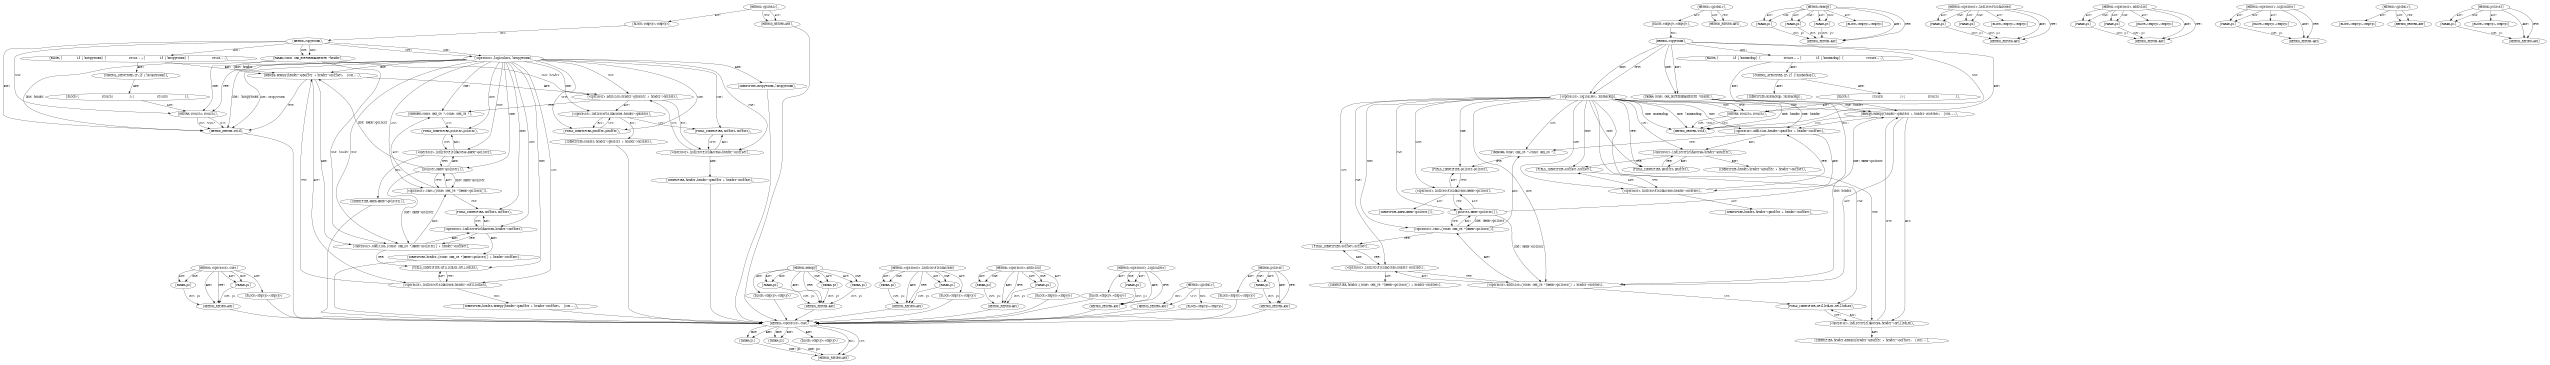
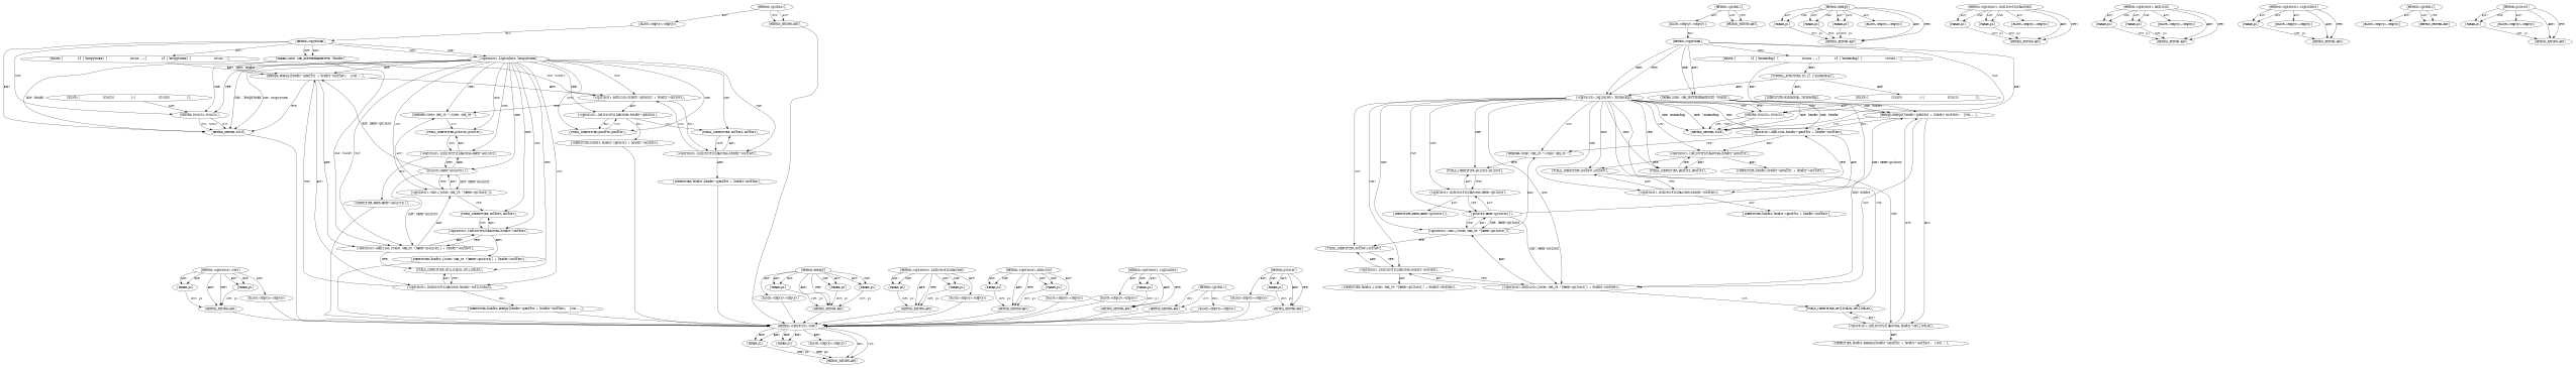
  digraph {
    fontname="Courier Prime"
    node [fontname="Courier Prime"]
    edge [fontname="Courier Prime"]
    n1 [label=<(METHOD,&lt;operator&gt;.cast)>]
    n2 [label=<(PARAM,p1)>]
    n3 [label=<(PARAM,p2)>]
    n4 [label=<(BLOCK,&lt;empty&gt;,&lt;empty&gt;)>]
    n5 [label=<(METHOD_RETURN,ANY)>]
    n6 [label=<(METHOD,&lt;global&gt;)<SUB>1</SUB>>]
    n7 [label=<(BLOCK,&lt;empty&gt;,&lt;empty&gt;)<SUB>1</SUB>>]
    n8 [label=<(METHOD_RETURN,ANY)<SUB>1</SUB>>]
    n9 [label=<(METHOD,CopyToOMX)<SUB>1</SUB>>]
    n10 [label=<(PARAM,const OMX_BUFFERHEADERTYPE *header)<SUB>1</SUB>>]
    n11 [label=<(BLOCK,{         if (!mIsBackup) {              return...,{         if (!mIsBackup) {              return...)<SUB>1</SUB>>]
    n12 [label=<(&lt;operator&gt;.logicalNot,!mIsBackup)<SUB>2</SUB>>]
    n13 [label=<(RETURN,return;,return;)<SUB>3</SUB>>]
    n14 [label=<(METHOD_RETURN,void)<SUB>1</SUB>>]
    n15 [label=<(memcpy,memcpy(header-&gt;pBuffer + header-&gt;nOffset,  (con...)<SUB>6</SUB>>]
    n16 [label=<(&lt;operator&gt;.addition,header-&gt;pBuffer + header-&gt;nOffset)<SUB>6</SUB>>]
    n17 [label=<(&lt;operator&gt;.addition,(const OMX_U8 *)mMem-&gt;pointer() + header-&gt;nOffset)<SUB>7</SUB>>]
    n18 [label=<(CONTROL_STRUCTURE,IF,if (!mIsBackup))<SUB>2</SUB>>]
    n19 [label=<(&lt;operator&gt;.indirectFieldAccess,header-&gt;pBuffer)<SUB>6</SUB>>]
    n20 [label=<(FIELD_IDENTIFIER,pBuffer,pBuffer)<SUB>6</SUB>>]
    n21 [label=<(&lt;operator&gt;.indirectFieldAccess,header-&gt;nOffset)<SUB>6</SUB>>]
    n22 [label=<(FIELD_IDENTIFIER,nOffset,nOffset)<SUB>6</SUB>>]
    n23 [label=<(&lt;operator&gt;.cast,(const OMX_U8 *)mMem-&gt;pointer())<SUB>7</SUB>>]
    n24 [label=<(UNKNOWN,const OMX_U8 *,const OMX_U8 *)<SUB>7</SUB>>]
    n25 [label=<(pointer,mMem-&gt;pointer())<SUB>7</SUB>>]
    n26 [label=<(&lt;operator&gt;.indirectFieldAccess,mMem-&gt;pointer)<SUB>7</SUB>>]
    n27 [label=<(FIELD_IDENTIFIER,pointer,pointer)<SUB>7</SUB>>]
    n28 [label=<(&lt;operator&gt;.indirectFieldAccess,header-&gt;nOffset)<SUB>7</SUB>>]
    n29 [label=<(FIELD_IDENTIFIER,nOffset,nOffset)<SUB>7</SUB>>]
    n30 [label=<(&lt;operator&gt;.indirectFieldAccess,header-&gt;nFilledLen)<SUB>8</SUB>>]
    n31 [label=<(FIELD_IDENTIFIER,nFilledLen,nFilledLen)<SUB>8</SUB>>]
    n32 [label=<(BLOCK,{              return;          },{              return;          })<SUB>2</SUB>>]
    n33 [label=<(IDENTIFIER,mIsBackup,!mIsBackup)<SUB>2</SUB>>]
    n34 [label=<(IDENTIFIER,header,header-&gt;pBuffer + header-&gt;nOffset)<SUB>6</SUB>>]
    n35 [label=<(IDENTIFIER,header,header-&gt;pBuffer + header-&gt;nOffset)<SUB>6</SUB>>]
    n36 [label=<(IDENTIFIER,mMem,mMem-&gt;pointer())<SUB>7</SUB>>]
    n37 [label=<(IDENTIFIER,header,(const OMX_U8 *)mMem-&gt;pointer() + header-&gt;nOffset)<SUB>7</SUB>>]
    n38 [label=<(IDENTIFIER,header,memcpy(header-&gt;pBuffer + header-&gt;nOffset,  (con...)<SUB>8</SUB>>]
    n39 [label=<(METHOD,memcpy)>]
    n40 [label=<(PARAM,p1)>]
    n41 [label=<(PARAM,p2)>]
    n42 [label=<(PARAM,p3)>]
    n43 [label=<(BLOCK,&lt;empty&gt;,&lt;empty&gt;)>]
    n44 [label=<(METHOD_RETURN,ANY)>]
    n45 [label=<(METHOD,&lt;operator&gt;.indirectFieldAccess)>]
    n46 [label=<(PARAM,p1)>]
    n47 [label=<(PARAM,p2)>]
    n48 [label=<(BLOCK,&lt;empty&gt;,&lt;empty&gt;)>]
    n49 [label=<(METHOD_RETURN,ANY)>]
    n50 [label=<(METHOD,&lt;operator&gt;.addition)>]
    n51 [label=<(PARAM,p1)>]
    n52 [label=<(PARAM,p2)>]
    n53 [label=<(BLOCK,&lt;empty&gt;,&lt;empty&gt;)>]
    n54 [label=<(METHOD_RETURN,ANY)>]
    n55 [label=<(METHOD,&lt;operator&gt;.logicalNot)>]
    n56 [label=<(PARAM,p1)>]
    n57 [label=<(BLOCK,&lt;empty&gt;,&lt;empty&gt;)>]
    n58 [label=<(METHOD_RETURN,ANY)>]
    n59 [label=<(METHOD,&lt;global&gt;)<SUB>1</SUB>>]
    n60 [label=<(BLOCK,&lt;empty&gt;,&lt;empty&gt;)>]
    n61 [label=<(METHOD_RETURN,ANY)>]
    n62 [label=<(METHOD,pointer)>]
    n63 [label=<(PARAM,p1)>]
    n64 [label=<(BLOCK,&lt;empty&gt;,&lt;empty&gt;)>]
    n65 [label=<(METHOD_RETURN,ANY)>]
    n66 [label=<(METHOD,&lt;operator&gt;.cast)>]
    n67 [label=<(PARAM,p1)>]
    n68 [label=<(PARAM,p2)>]
    n69 [label=<(BLOCK,&lt;empty&gt;,&lt;empty&gt;)>]
    n70 [label=<(METHOD_RETURN,ANY)>]
    n71 [label=<(METHOD,&lt;global&gt;)<SUB>1</SUB>>]
    n72 [label=<(BLOCK,&lt;empty&gt;,&lt;empty&gt;)<SUB>1</SUB>>]
    n73 [label=<(METHOD_RETURN,ANY)<SUB>1</SUB>>]
    n74 [label=<(METHOD,CopyToOMX)<SUB>1</SUB>>]
    n75 [label=<(PARAM,const OMX_BUFFERHEADERTYPE *header)<SUB>1</SUB>>]
    n76 [label=<(BLOCK,{         if (!mCopyToOmx) {              retur...,{         if (!mCopyToOmx) {              retur...)<SUB>1</SUB>>]
    n77 [label=<(&lt;operator&gt;.logicalNot,!mCopyToOmx)<SUB>2</SUB>>]
    n78 [label=<(RETURN,return;,return;)<SUB>3</SUB>>]
    n79 [label=<(METHOD_RETURN,void)<SUB>1</SUB>>]
    n80 [label=<(memcpy,memcpy(header-&gt;pBuffer + header-&gt;nOffset,  (con...)<SUB>6</SUB>>]
    n81 [label=<(&lt;operator&gt;.addition,header-&gt;pBuffer + header-&gt;nOffset)<SUB>6</SUB>>]
    n82 [label=<(&lt;operator&gt;.addition,(const OMX_U8 *)mMem-&gt;pointer() + header-&gt;nOffset)<SUB>7</SUB>>]
-   n83 [label=<(CONTROL_STRUCTURE,IF,if (!mCopyToOmx))<SUB>2</SUB>>]
-   n84 [label=<(IDENTIFIER,mCopyToOmx,!mCopyToOmx)<SUB>2</SUB>>]
    n85 [label=<(&lt;operator&gt;.indirectFieldAccess,header-&gt;pBuffer)<SUB>6</SUB>>]
    n86 [label=<(FIELD_IDENTIFIER,pBuffer,pBuffer)<SUB>6</SUB>>]
    n87 [label=<(&lt;operator&gt;.indirectFieldAccess,header-&gt;nOffset)<SUB>6</SUB>>]
    n88 [label=<(FIELD_IDENTIFIER,nOffset,nOffset)<SUB>6</SUB>>]
    n89 [label=<(&lt;operator&gt;.cast,(const OMX_U8 *)mMem-&gt;pointer())<SUB>7</SUB>>]
    n90 [label=<(UNKNOWN,const OMX_U8 *,const OMX_U8 *)<SUB>7</SUB>>]
    n91 [label=<(pointer,mMem-&gt;pointer())<SUB>7</SUB>>]
    n92 [label=<(&lt;operator&gt;.indirectFieldAccess,mMem-&gt;pointer)<SUB>7</SUB>>]
    n93 [label=<(FIELD_IDENTIFIER,pointer,pointer)<SUB>7</SUB>>]
    n94 [label=<(&lt;operator&gt;.indirectFieldAccess,header-&gt;nOffset)<SUB>7</SUB>>]
    n95 [label=<(FIELD_IDENTIFIER,nOffset,nOffset)<SUB>7</SUB>>]
    n96 [label=<(&lt;operator&gt;.indirectFieldAccess,header-&gt;nFilledLen)<SUB>8</SUB>>]
    n97 [label=<(FIELD_IDENTIFIER,nFilledLen,nFilledLen)<SUB>8</SUB>>]
    n98 [label=<(BLOCK,{              return;          },{              return;          })<SUB>2</SUB>>]
    n99 [label=<(IDENTIFIER,header,header-&gt;pBuffer + header-&gt;nOffset)<SUB>6</SUB>>]
    n100 [label=<(IDENTIFIER,header,header-&gt;pBuffer + header-&gt;nOffset)<SUB>6</SUB>>]
    n101 [label=<(IDENTIFIER,mMem,mMem-&gt;pointer())<SUB>7</SUB>>]
    n102 [label=<(IDENTIFIER,header,(const OMX_U8 *)mMem-&gt;pointer() + header-&gt;nOffset)<SUB>7</SUB>>]
    n103 [label=<(IDENTIFIER,header,memcpy(header-&gt;pBuffer + header-&gt;nOffset,  (con...)<SUB>8</SUB>>]
    n104 [label=<(METHOD,memcpy)>]
    n105 [label=<(PARAM,p1)>]
    n106 [label=<(PARAM,p2)>]
    n107 [label=<(PARAM,p3)>]
    n108 [label=<(BLOCK,&lt;empty&gt;,&lt;empty&gt;)>]
    n109 [label=<(METHOD_RETURN,ANY)>]
    n110 [label=<(METHOD,&lt;operator&gt;.indirectFieldAccess)>]
    n111 [label=<(PARAM,p1)>]
    n112 [label=<(PARAM,p2)>]
    n113 [label=<(BLOCK,&lt;empty&gt;,&lt;empty&gt;)>]
    n114 [label=<(METHOD_RETURN,ANY)>]
    n115 [label=<(METHOD,&lt;operator&gt;.addition)>]
    n116 [label=<(PARAM,p1)>]
    n117 [label=<(PARAM,p2)>]
    n118 [label=<(BLOCK,&lt;empty&gt;,&lt;empty&gt;)>]
    n119 [label=<(METHOD_RETURN,ANY)>]
    n120 [label=<(METHOD,&lt;operator&gt;.logicalNot)>]
    n121 [label=<(PARAM,p1)>]
    n122 [label=<(BLOCK,&lt;empty&gt;,&lt;empty&gt;)>]
    n123 [label=<(METHOD_RETURN,ANY)>]
    n124 [label=<(METHOD,&lt;global&gt;)<SUB>1</SUB>>]
    n125 [label=<(BLOCK,&lt;empty&gt;,&lt;empty&gt;)>]
    n126 [label=<(METHOD_RETURN,ANY)>]
    n127 [label=<(METHOD,pointer)>]
    n128 [label=<(PARAM,p1)>]
    n129 [label=<(BLOCK,&lt;empty&gt;,&lt;empty&gt;)>]
    n130 [label=<(METHOD_RETURN,ANY)>]
    n1 -> n2 [label="AST: "]
    n1 -> n2 [label="DDG: "]
    n1 -> n3 [label="AST: "]
    n1 -> n3 [label="DDG: "]
    n1 -> n4 [label="AST: "]
    n1 -> n5 [label="AST: "]
    n1 -> n5 [label="CFG: "]
    n2 -> n5 [label="DDG: p1"]
    n3 -> n5 [label="DDG: p2"]
    n6 -> n7 [label="AST: "]
    n6 -> n8 [label="AST: "]
    n6 -> n8 [label="CFG: "]
    n7 -> n9 [label="AST: "]
    n9 -> n10 [label="AST: "]
    n9 -> n10 [label="DDG: "]
    n9 -> n11 [label="AST: "]
    n9 -> n12 [label="CFG: "]
    n9 -> n12 [label="DDG: "]
    n9 -> n13 [label="DDG: "]
    n9 -> n14 [label="AST: "]
    n10 -> n14 [label="DDG: header"]
    n10 -> n15 [label="DDG: header"]
    n10 -> n16 [label="DDG: header"]
    n10 -> n17 [label="DDG: header"]
    n11 -> n15 [label="AST: "]
    n11 -> n18 [label="AST: "]
    n12 -> n13 [label="CFG: "]
    n12 -> n13 [label="CDG: "]
    n12 -> n14 [label="DDG: !mIsBackup"]
    n12 -> n14 [label="DDG: mIsBackup"]
    n12 -> n15 [label="CDG: "]
    n12 -> n16 [label="CDG: "]
    n12 -> n17 [label="CDG: "]
    n12 -> n19 [label="CDG: "]
    n12 -> n20 [label="CFG: "]
    n12 -> n20 [label="CDG: "]
    n12 -> n21 [label="CDG: "]
    n12 -> n22 [label="CDG: "]
    n12 -> n23 [label="CDG: "]
    n12 -> n24 [label="CDG: "]
    n12 -> n25 [label="CDG: "]
    n12 -> n26 [label="CDG: "]
    n12 -> n27 [label="CDG: "]
    n12 -> n28 [label="CDG: "]
    n12 -> n29 [label="CDG: "]
    n12 -> n30 [label="CDG: "]
    n12 -> n31 [label="CDG: "]
    n13 -> n14 [label="CFG: "]
    n13 -> n14 [label="DDG: &lt;RET&gt;"]
    n15 -> n14 [label="CFG: "]
    n15 -> n16 [label="AST: "]
    n15 -> n17 [label="AST: "]
    n15 -> n30 [label="AST: "]
    n16 -> n19 [label="AST: "]
    n16 -> n21 [label="AST: "]
    n16 -> n24 [label="CFG: "]
    n17 -> n23 [label="AST: "]
    n17 -> n28 [label="AST: "]
    n17 -> n31 [label="CFG: "]
+   n18 -> n12 [label="AST: "]
    n18 -> n32 [label="AST: "]
    n18 -> n33 [label="AST: "]
    n19 -> n20 [label="AST: "]
    n19 -> n22 [label="CFG: "]
    n19 -> n34 [label="AST: "]
    n20 -> n19 [label="CFG: "]
    n21 -> n16 [label="CFG: "]
    n21 -> n22 [label="AST: "]
    n21 -> n35 [label="AST: "]
    n22 -> n21 [label="CFG: "]
    n23 -> n24 [label="AST: "]
    n23 -> n25 [label="AST: "]
    n23 -> n29 [label="CFG: "]
    n24 -> n27 [label="CFG: "]
    n25 -> n15 [label="DDG: mMem-&gt;pointer"]
    n25 -> n17 [label="DDG: mMem-&gt;pointer"]
    n25 -> n23 [label="CFG: "]
    n25 -> n23 [label="DDG: mMem-&gt;pointer"]
    n25 -> n26 [label="AST: "]
    n26 -> n25 [label="CFG: "]
    n26 -> n27 [label="AST: "]
    n26 -> n36 [label="AST: "]
    n27 -> n26 [label="CFG: "]
    n28 -> n17 [label="CFG: "]
    n28 -> n29 [label="AST: "]
    n28 -> n37 [label="AST: "]
    n29 -> n28 [label="CFG: "]
    n30 -> n15 [label="CFG: "]
    n30 -> n31 [label="AST: "]
    n30 -> n38 [label="AST: "]
    n31 -> n30 [label="CFG: "]
    n32 -> n13 [label="AST: "]
    n39 -> n40 [label="AST: "]
    n39 -> n40 [label="DDG: "]
    n39 -> n41 [label="AST: "]
    n39 -> n41 [label="DDG: "]
    n39 -> n42 [label="AST: "]
    n39 -> n42 [label="DDG: "]
    n39 -> n43 [label="AST: "]
    n39 -> n44 [label="AST: "]
    n39 -> n44 [label="CFG: "]
    n40 -> n44 [label="DDG: p1"]
    n41 -> n44 [label="DDG: p2"]
    n42 -> n44 [label="DDG: p3"]
    n45 -> n46 [label="AST: "]
    n45 -> n46 [label="DDG: "]
    n45 -> n47 [label="AST: "]
    n45 -> n47 [label="DDG: "]
    n45 -> n48 [label="AST: "]
    n45 -> n49 [label="AST: "]
    n45 -> n49 [label="CFG: "]
    n46 -> n49 [label="DDG: p1"]
    n47 -> n49 [label="DDG: p2"]
    n50 -> n51 [label="AST: "]
    n50 -> n51 [label="DDG: "]
    n50 -> n52 [label="AST: "]
    n50 -> n52 [label="DDG: "]
    n50 -> n53 [label="AST: "]
    n50 -> n54 [label="AST: "]
    n50 -> n54 [label="CFG: "]
    n51 -> n54 [label="DDG: p1"]
    n52 -> n54 [label="DDG: p2"]
    n55 -> n56 [label="AST: "]
    n55 -> n56 [label="DDG: "]
    n55 -> n57 [label="AST: "]
    n55 -> n58 [label="AST: "]
    n55 -> n58 [label="CFG: "]
    n56 -> n58 [label="DDG: p1"]
    n59 -> n60 [label="AST: "]
    n59 -> n61 [label="AST: "]
    n59 -> n61 [label="CFG: "]
    n62 -> n63 [label="AST: "]
    n62 -> n63 [label="DDG: "]
    n62 -> n64 [label="AST: "]
    n62 -> n65 [label="AST: "]
    n62 -> n65 [label="CFG: "]
    n63 -> n65 [label="DDG: p1"]
    n66 -> n67 [label="AST: "]
    n66 -> n67 [label="DDG: "]
    n66 -> n68 [label="AST: "]
    n66 -> n68 [label="DDG: "]
    n66 -> n69 [label="AST: "]
    n66 -> n70 [label="AST: "]
    n66 -> n70 [label="CFG: "]
    n67 -> n70 [label="DDG: p1"]
    n68 -> n70 [label="DDG: p2"]
    n69 -> n1
    n70 -> n1
    n71 -> n72 [label="AST: "]
    n71 -> n73 [label="AST: "]
    n71 -> n73 [label="CFG: "]
    n72 -> n74 [label="AST: "]
    n73 -> n1
    n74 -> n75 [label="AST: "]
    n74 -> n75 [label="DDG: "]
    n74 -> n76 [label="AST: "]
    n74 -> n77 [label="CFG: "]
    n74 -> n77 [label="DDG: "]
    n74 -> n78 [label="DDG: "]
    n74 -> n79 [label="AST: "]
    n75 -> n79 [label="DDG: header"]
    n75 -> n80 [label="DDG: header"]
    n75 -> n81 [label="DDG: header"]
    n75 -> n82 [label="DDG: header"]
    n76 -> n80 [label="AST: "]
-   n76 -> n83 [label="AST: "]
    n77 -> n78 [label="CFG: "]
    n77 -> n78 [label="CDG: "]
    n77 -> n79 [label="DDG: !mCopyToOmx"]
    n77 -> n79 [label="DDG: mCopyToOmx"]
    n77 -> n80 [label="CDG: "]
    n77 -> n81 [label="CDG: "]
    n77 -> n82 [label="CDG: "]
-   n77 -> n84 [label="AST: "]
    n77 -> n85 [label="CDG: "]
    n77 -> n86 [label="CFG: "]
    n77 -> n86 [label="CDG: "]
    n77 -> n87 [label="CDG: "]
    n77 -> n88 [label="CDG: "]
    n77 -> n89 [label="CDG: "]
    n77 -> n90 [label="CDG: "]
    n77 -> n91 [label="CDG: "]
    n77 -> n92 [label="CDG: "]
    n77 -> n93 [label="CDG: "]
    n77 -> n94 [label="CDG: "]
    n77 -> n95 [label="CDG: "]
    n77 -> n96 [label="CDG: "]
    n77 -> n97 [label="CDG: "]
    n78 -> n79 [label="CFG: "]
    n78 -> n79 [label="DDG: &lt;RET&gt;"]
    n79 -> n1
    n80 -> n79 [label="CFG: "]
    n80 -> n81 [label="AST: "]
    n80 -> n82 [label="AST: "]
    n80 -> n96 [label="AST: "]
    n81 -> n85 [label="AST: "]
    n81 -> n87 [label="AST: "]
    n81 -> n90 [label="CFG: "]
    n82 -> n89 [label="AST: "]
    n82 -> n94 [label="AST: "]
    n82 -> n97 [label="CFG: "]
-   n83 -> n98 [label="AST: "]
-   n84 -> n1
    n85 -> n86 [label="AST: "]
    n85 -> n88 [label="CFG: "]
    n85 -> n99 [label="AST: "]
    n86 -> n85 [label="CFG: "]
    n87 -> n81 [label="CFG: "]
    n87 -> n88 [label="AST: "]
    n87 -> n100 [label="AST: "]
    n88 -> n87 [label="CFG: "]
    n89 -> n90 [label="AST: "]
    n89 -> n91 [label="AST: "]
    n89 -> n95 [label="CFG: "]
    n90 -> n93 [label="CFG: "]
    n91 -> n80 [label="DDG: mMem-&gt;pointer"]
    n91 -> n82 [label="DDG: mMem-&gt;pointer"]
    n91 -> n89 [label="CFG: "]
    n91 -> n89 [label="DDG: mMem-&gt;pointer"]
    n91 -> n92 [label="AST: "]
    n92 -> n91 [label="CFG: "]
    n92 -> n93 [label="AST: "]
    n92 -> n101 [label="AST: "]
    n93 -> n92 [label="CFG: "]
    n94 -> n82 [label="CFG: "]
    n94 -> n95 [label="AST: "]
    n94 -> n102 [label="AST: "]
    n95 -> n94 [label="CFG: "]
    n96 -> n80 [label="CFG: "]
    n96 -> n97 [label="AST: "]
    n96 -> n103 [label="AST: "]
    n97 -> n96 [label="CFG: "]
    n98 -> n78 [label="AST: "]
    n99 -> n1
    n100 -> n1
    n101 -> n1
    n102 -> n1
    n103 -> n1
    n104 -> n105 [label="AST: "]
    n104 -> n105 [label="DDG: "]
    n104 -> n106 [label="AST: "]
    n104 -> n106 [label="DDG: "]
    n104 -> n107 [label="AST: "]
    n104 -> n107 [label="DDG: "]
    n104 -> n108 [label="AST: "]
    n104 -> n109 [label="AST: "]
    n104 -> n109 [label="CFG: "]
    n105 -> n109 [label="DDG: p1"]
    n106 -> n109 [label="DDG: p2"]
    n107 -> n109 [label="DDG: p3"]
    n108 -> n1
    n109 -> n1
    n110 -> n111 [label="AST: "]
    n110 -> n111 [label="DDG: "]
    n110 -> n112 [label="AST: "]
    n110 -> n112 [label="DDG: "]
    n110 -> n113 [label="AST: "]
    n110 -> n114 [label="AST: "]
    n110 -> n114 [label="CFG: "]
    n111 -> n114 [label="DDG: p1"]
    n112 -> n114 [label="DDG: p2"]
    n113 -> n1
    n114 -> n1
    n115 -> n116 [label="AST: "]
    n115 -> n116 [label="DDG: "]
    n115 -> n117 [label="AST: "]
    n115 -> n117 [label="DDG: "]
    n115 -> n118 [label="AST: "]
    n115 -> n119 [label="AST: "]
    n115 -> n119 [label="CFG: "]
    n116 -> n119 [label="DDG: p1"]
    n117 -> n119 [label="DDG: p2"]
    n118 -> n1
    n119 -> n1
    n120 -> n121 [label="AST: "]
    n120 -> n121 [label="DDG: "]
    n120 -> n122 [label="AST: "]
    n120 -> n123 [label="AST: "]
    n120 -> n123 [label="CFG: "]
    n121 -> n123 [label="DDG: p1"]
    n122 -> n1
    n123 -> n1
    n124 -> n125 [label="AST: "]
    n124 -> n126 [label="AST: "]
    n124 -> n126 [label="CFG: "]
    n125 -> n1
    n126 -> n1
    n127 -> n128 [label="AST: "]
    n127 -> n128 [label="DDG: "]
    n127 -> n129 [label="AST: "]
    n127 -> n130 [label="AST: "]
    n127 -> n130 [label="CFG: "]
    n128 -> n130 [label="DDG: p1"]
    n129 -> n1
    n130 -> n1
  }
